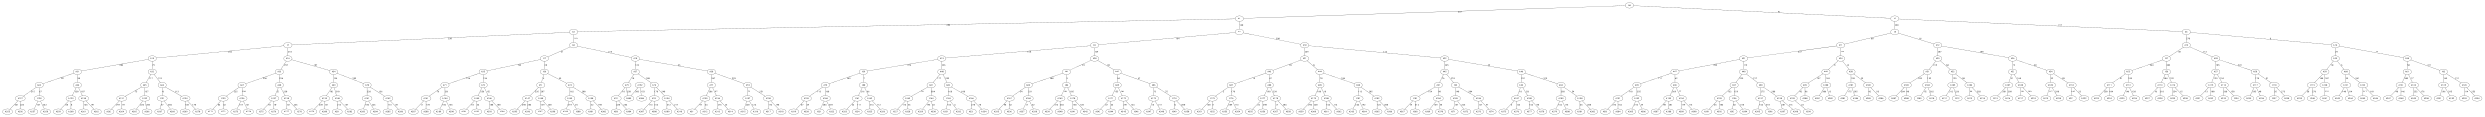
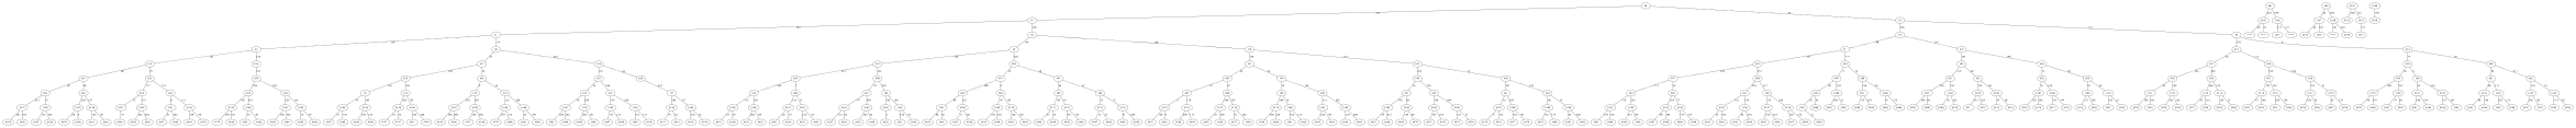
  graph {
    fontname="Roboto Mono"
    node [fontname="Roboto Mono"]
    edge [fontname="Roboto Mono"]
    A0
    A1
    A2
    A3
    A4
    A5
    A6
    A7
    A8
    A9
    A10
    A11
    A12
    A13
    A14
    A15
    A16
    A17
    A18
    A19
    A20
    A21
    A22
    A23
    A24
    A25
    A26
    A27
    A28
    A29
    A30
    A31
    A32
-   A33
    A34
    A35
    A36
    A37
    A38
    A39
    A40
    A41
    A42
    A43
    A44
    A45
    A46
    A47
    A48
    A49
    A50
    A51
    A52
    A53
    A54
    A55
    A56
    A57
    A58
    A59
    A60
    A61
    A62
    A63
    A64
    A65
    A66
    A67
    A68
    A69
    A70
    A71
    A72
    A73
    A74
    A75
    A76
    A77
-   A78
    A79
    A80
    A81
    A82
    A83
    A84
    A85
    A86
    A87
    A88
    A89
    A90
    A91
    A92
    A93
    A94
    A95
    A96
    A97
    A98
    A99
    A100
    A101
    A102
    A103
    A104
    A105
    A106
    A107
    A108
    A109
    A110
    A111
    A112
    A113
    A114
    A115
    A116
    A117
    A118
    A119
    A120
    A121
    A122
    A123
    A124
    A125
    A126
    A127
    A128
    A129
    A130
    A131
    A132
    A133
    A134
    A135
    A136
    A137
    A138
    A139
    A140
    A141
    A142
    A143
    A144
    A145
    A146
    A147
    A148
    A149
    A150
    A151
    A152
    A153
    A154
    A155
    A156
    A157
    A158
    A159
    A160
    A161
    A162
    A163
    A164
    A165
    A166
    A167
    A168
    A169
    A170
    A171
    A172
    A173
    A174
    A175
    A176
    A177
    A178
    A179
    A180
    A181
    A182
    A183
    A184
    A185
    A186
    A187
    A188
    A189
    A190
    A191
    A192
    A193
    A194
    A195
    A196
    A197
    A198
    A199
    A200
    A201
    A202
    A203
    A204
    A205
    A206
    A207
    A208
    A209
    A210
    A211
    A212
    A213
    A214
    A215
    A216
    A217
    A218
    A219
    A220
    A221
    A222
    A223
    A224
    A225
    A226
    A227
    A228
    A229
    A230
    A231
    A232
    A233
    A234
    A235
    A236
    A237
    A238
    A239
    A240
    A241
+   A242
    A243
    A244
    A245
    A246
    A247
    A248
    A249
    A250
    A251
    A252
    A253
    A254
    A255
    A256
    A257
    A258
    A259
    A260
    A261
    A262
-   A263
    A264
    A265
    A266
    A267
    A268
    A269
    A270
    A271
    A272
    A273
    A274
    A275
    A276
    A277
    A278
    A279
    A280
    A281
    A282
    A283
    A284
    A285
    A286
    A287
    A288
    A289
    A290
    A291
    A292
    A293
    A294
    A295
    A296
    A297
    A298
    A299
    A300
    A301
    A302
    A303
    A304
    A305
    A306
    A307
    A308
    A309
    A310
    A311
    A312
    A313
    A314
    A315
    A316
    A317
    A318
    A319
    A320
    A321
    A322
    A323
    A324
    A325
    A326
    A327
    A328
    A329
    A330
-   A331
    A332
    A333
    A334
    A335
    A336
    A337
    A338
    A339
    A340
    A341
    A342
    A343
    A344
    A345
    A346
    A347
    A348
    A349
    A350
    A351
    A352
    A353
    A354
    A355
    A356
    A357
    A358
    A359
    A360
    A361
    A362
    A363
    A364
    A365
    A366
    A367
    A368
    A369
    A370
    A371
    A372
    A373
    A374
    A375
    A376
    A377
    A378
    A379
    A380
    A381
    A382
    A383
    A384
    A385
    A386
    A387
    A388
    A389
    A390
    A391
    A392
    A393
    A394
    A395
    A396
    A397
    A398
    A399
    A0 -- A1 [label=237]
    A0 -- A2 [label=93]
    A1 -- A3 [label=252]
    A1 -- A4 [label=140]
    A2 -- A5 [label=298]
    A2 -- A6 [label=317]
    A3 -- A7 [label=230]
    A3 -- A8 [label=219]
    A4 -- A9 [label=164]
    A4 -- A10 [label=290]
    A5 -- A11 [label=88]
    A5 -- A12 [label=161]
    A6 -- A13 [label=270]
    A6 -- A14 [label=8]
    A7 -- A15 [label=252]
    A7 -- A16 [label=218]
    A8 -- A17 [label=61]
    A8 -- A18 [label=215]
    A9 -- A19 [label=158]
    A9 -- A20 [label=269]
    A10 -- A21 [label=269]
    A10 -- A22 [label=113]
    A11 -- A23 [label=237]
    A11 -- A24 [label=274]
    A12 -- A25 [label=207]
    A12 -- A26 [label=190]
    A13 -- A27 [label=251]
    A13 -- A28 [label=113]
    A14 -- A29 [label=29]
    A14 -- A30 [label=92]
    A15 -- A31 [label=283]
    A15 -- A32 [label=75]
-   A16 -- A33 [label=297]
    A16 -- A34 [label=187]
    A17 -- A35 [label=299]
    A17 -- A36 [label=28]
    A18 -- A37 [label=123]
    A18 -- A38 [label=46]
    A19 -- A39 [label=214]
    A19 -- A40 [label=226]
    A20 -- A41 [label=23]
    A20 -- A42 [label=38]
    A21 -- A43 [label=99]
    A21 -- A44 [label=63]
    A22 -- A45 [label=265]
    A22 -- A46 [label=69]
    A23 -- A47 [label=229]
    A23 -- A48 [label=219]
    A24 -- A49 [label=61]
    A24 -- A50 [label=66]
    A25 -- A51 [label=315]
    A25 -- A52 [label=60]
    A26 -- A53 [label=72]
    A26 -- A54 [label=40]
    A27 -- A55 [label=264]
    A27 -- A56 [label=302]
    A28 -- A57 [label=185]
    A28 -- A58 [label=222]
    A29 -- A59 [label=163]
    A29 -- A60 [label=6]
    A30 -- A61 [label=50]
    A30 -- A62 [label=311]
    A31 -- A63 [label=321]
    A31 -- A64 [label=30]
    A32 -- A65 [label=117]
    A32 -- A66 [label=174]
-   A33 -- A67 [label=236]
-   A33 -- A68 [label=236]
    A34 -- A69 [label=234]
    A34 -- A70 [label=253]
    A35 -- A71 [label=136]
    A35 -- A72 [label=196]
    A36 -- A73 [label=5]
    A36 -- A74 [label=45]
    A37 -- A75 [label=18]
    A37 -- A76 [label=100]
    A38 -- A77 [label=267]
-   A38 -- A78 [label=225]
    A39 -- A79 [label=265]
    A39 -- A80 [label=7]
    A40 -- A81 [label=177]
    A40 -- A82 [label=293]
    A41 -- A83 [label=208]
    A41 -- A84 [label=3]
    A42 -- A85 [label=54]
    A42 -- A86 [label=67]
    A43 -- A87 [label=15]
    A43 -- A88 [label=47]
    A44 -- A89 [label=78]
    A44 -- A90 [label=186]
    A45 -- A91 [label=76]
    A45 -- A92 [label=278]
    A46 -- A93 [label=231]
    A46 -- A94 [label=319]
    A47 -- A95 [label=111]
    A47 -- A96 [label=62]
    A48 -- A97 [label=225]
    A48 -- A98 [label=217]
    A49 -- A99 [label=197]
    A49 -- A100 [label=169]
    A50 -- A101 [label=198]
    A50 -- A102 [label=29]
    A51 -- A103 [label=253]
    A51 -- A104 [label=192]
    A52 -- A105 [label=125]
    A52 -- A106 [label=50]
    A53 -- A107 [label=31]
    A53 -- A108 [label=160]
    A54 -- A109 [label=32]
    A54 -- A110 [label=85]
    A55 -- A111 [label=93]
    A55 -- A112 [label=189]
    A56 -- A113 [label=204]
    A56 -- A114 [label=192]
    A57 -- A115 [label=129]
    A57 -- A116 [label=134]
    A58 -- A117 [label=170]
    A58 -- A118 [label=91]
    A59 -- A119 [label=108]
    A59 -- A120 [label=107]
    A60 -- A121 [label=39]
    A60 -- A122 [label=261]
    A61 -- A123 [label=303]
    A61 -- A124 [label=171]
    A62 -- A125 [label=169]
    A62 -- A126 [label=211]
    A63 -- A127 [label=215]
    A63 -- A128 [label=67]
    A64 -- A129 [label=320]
    A64 -- A130 [label=187]
    A65 -- A131 [label=75]
    A65 -- A132 [label=137]
    A66 -- A133 [label=43]
    A66 -- A134 [label=113]
    A67 -- A135 [label=225]
    A67 -- A136 [label=299]
    A68 -- A137 [label=53]
    A68 -- A138 [label=230]
    A69 -- A139 [label=103]
    A69 -- A140 [label=310]
    A70 -- A141 [label=228]
    A70 -- A142 [label=136]
    A71 -- A143 [label=76]
    A71 -- A144 [label=203]
    A72 -- A145 [label=256]
    A72 -- A146 [label=153]
    A73 -- A147 [label=235]
    A73 -- A148 [label=207]
    A74 -- A149 [label=162]
    A74 -- A150 [label=200]
    A75 -- A151 [label=18]
-   A75 -- A305 [label=250]
+   A75 -- A152 [label=250]
    A76 -- A153 [label=178]
    A76 -- A154 [label=248]
    A77 -- A155 [label=286]
    A77 -- A156 [label=97]
-   A78 -- A157 [label=72]
-   A78 -- A158 [label=251]
    A79 -- A159 [label=113]
    A79 -- A160 [label=168]
    A80 -- A161 [label=216]
    A80 -- A162 [label=66]
    A81 -- A163 [label=74]
    A81 -- A164 [label=304]
    A82 -- A165 [label=168]
    A82 -- A166 [label=108]
    A83 -- A167 [label=54]
    A83 -- A168 [label=231]
    A84 -- A169 [label=191]
    A84 -- A170 [label=185]
    A85 -- A171 [label=155]
    A85 -- A172 [label=241]
    A86 -- A173 [label=73]
    A86 -- A174 [label=75]
    A87 -- A175 [label=2]
    A87 -- A176 [label=170]
    A88 -- A177 [label=298]
    A88 -- A178 [label=239]
    A89 -- A179 [label=180]
    A89 -- A180 [label=18]
    A90 -- A181 [label=113]
    A90 -- A182 [label=205]
    A91 -- A183 [label=154]
    A91 -- A184 [label=90]
    A92 -- A185 [label=148]
    A92 -- A186 [label=204]
    A93 -- A187 [label=18]
    A93 -- A188 [label=283]
    A94 -- A189 [label=203]
    A94 -- A190 [label=54]
    A95 -- A191 [label=118]
    A95 -- A192 [label=255]
    A96 -- A193 [label=269]
    A96 -- A194 [label=77]
    A97 -- A195 [label=132]
    A97 -- A196 [label=159]
    A98 -- A197 [label=275]
    A98 -- A198 [label=288]
    A99 -- A199 [label=42]
    A99 -- A200 [label=96]
    A100 -- A201 [label=306]
    A100 -- A202 [label=13]
    A101 -- A203 [label=175]
    A101 -- A204 [label=295]
    A102 -- A205 [label=42]
    A102 -- A206 [label=213]
    A103 -- A207 [label=284]
    A103 -- A208 [label=48]
    A104 -- A209 [label=153]
    A104 -- A210 [label=262]
    A105 -- A211 [label=312]
    A105 -- A212 [label=226]
    A106 -- A213 [label=99]
    A106 -- A214 [label=283]
    A107 -- A215 [label=201]
    A107 -- A216 [label=289]
    A108 -- A217 [label=291]
    A108 -- A218 [label=299]
    A109 -- A219 [label=217]
    A109 -- A220 [label=298]
    A110 -- A221 [label=142]
    A110 -- A222 [label=23]
    A111 -- A223 [label=250]
    A111 -- A224 [label=104]
    A112 -- A225 [label=246]
    A112 -- A226 [label=128]
    A113 -- A227 [label=96]
    A113 -- A228 [label=218]
    A114 -- A229 [label=254]
    A114 -- A230 [label=15]
    A115 -- A231 [label=13]
    A115 -- A232 [label=100]
    A116 -- A233 [label=268]
    A116 -- A234 [label=158]
    A117 -- A235 [label=295]
    A117 -- A236 [label=40]
    A118 -- A237 [label=35]
    A118 -- A238 [label=273]
    A119 -- A239 [label=58]
    A119 -- A240 [label=276]
    A120 -- A241 [label=222]
+   A120 -- A242 [label=84]
    A121 -- A243 [label=140]
    A121 -- A244 [label=314]
    A122 -- A245 [label=217]
    A122 -- A246 [label=101]
    A123 -- A247 [label=48]
    A123 -- A248 [label=146]
    A124 -- A249 [label=252]
    A124 -- A250 [label=176]
    A125 -- A251 [label=296]
    A125 -- A252 [label=295]
    A126 -- A253 [label=114]
    A126 -- A254 [label=253]
    A127 -- A255 [label=331]
    A127 -- A256 [label=223]
    A128 -- A257 [label=167]
    A128 -- A258 [label=262]
    A129 -- A259 [label=60]
    A129 -- A260 [label=8]
    A130 -- A261 [label=145]
    A130 -- A262 [label=191]
-   A131 -- A263 [label=297]
    A131 -- A264 [label=171]
    A132 -- A265 [label=226]
    A132 -- A266 [label=203]
    A133 -- A267 [label=57]
    A133 -- A268 [label=204]
    A134 -- A269 [label=130]
    A134 -- A270 [label=170]
    A135 -- A271 [label=84]
    A135 -- A272 [label=32]
    A136 -- A273 [label=317]
    A136 -- A274 [label=121]
    A137 -- A275 [label=93]
    A137 -- A276 [label=101]
    A138 -- A277 [label=221]
    A138 -- A278 [label=236]
    A139 -- A279 [label=249]
    A139 -- A280 [label=231]
    A140 -- A281 [label=213]
    A140 -- A282 [label=157]
    A141 -- A283 [label=106]
    A141 -- A284 [label=226]
    A142 -- A285 [label=151]
    A142 -- A286 [label=49]
    A143 -- A287 [label=61]
    A143 -- A288 [label=170]
    A144 -- A289 [label=102]
    A144 -- A290 [label=155]
    A145 -- A291 [label=18]
    A145 -- A292 [label=34]
    A146 -- A293 [label=188]
    A146 -- A294 [label=280]
    A147 -- A295 [label=298]
    A147 -- A296 [label=286]
    A148 -- A297 [label=139]
    A148 -- A298 [label=260]
    A149 -- A299 [label=297]
    A149 -- A300 [label=213]
    A150 -- A301 [label=32]
    A150 -- A302 [label=190]
    A151 -- A303 [label=220]
    A151 -- A304 [label=254]
    A152 -- A305 [label=303]
    A152 -- A306 [label=153]
    A153 -- A307 [label=113]
    A153 -- A308 [label=314]
    A154 -- A309 [label=312]
    A154 -- A310 [label=217]
    A155 -- A311 [label=97]
    A155 -- A312 [label=34]
    A156 -- A313 [label=275]
    A156 -- A314 [label=25]
    A157 -- A315 [label=220]
    A157 -- A316 [label=124]
-   A158 -- A317 [label=172]
+   A316 -- A317 [label=172]
    A158 -- A318 [label=198]
    A159 -- A319 [label=67]
    A159 -- A320 [label=49]
    A160 -- A321 [label=204]
    A160 -- A322 [label=269]
    A161 -- A323 [label=62]
    A161 -- A324 [label=111]
    A162 -- A325 [label=314]
    A162 -- A326 [label=112]
    A163 -- A327 [label=116]
    A163 -- A328 [label=56]
    A164 -- A329 [label=295]
    A164 -- A330 [label=33]
-   A165 -- A331 [label=166]
    A165 -- A332 [label=4]
    A166 -- A333 [label=278]
    A166 -- A334 [label=78]
    A167 -- A335 [label=98]
    A167 -- A336 [label=52]
    A168 -- A337 [label=67]
    A168 -- A338 [label=321]
    A169 -- A339 [label=313]
    A169 -- A340 [label=265]
    A170 -- A341 [label=158]
    A170 -- A342 [label=128]
    A171 -- A343 [label=47]
    A171 -- A344 [label=43]
    A172 -- A345 [label=291]
    A172 -- A346 [label=124]
    A173 -- A347 [label=15]
    A173 -- A348 [label=211]
    A174 -- A349 [label=53]
    A174 -- A350 [label=200]
    A175 -- A351 [label=160]
    A175 -- A352 [label=73]
    A176 -- A353 [label=289]
    A176 -- A354 [label=113]
    A177 -- A355 [label=22]
    A177 -- A356 [label=290]
    A178 -- A357 [label=67]
    A178 -- A358 [label=204]
    A179 -- A359 [label=296]
    A179 -- A360 [label=220]
    A180 -- A361 [label=154]
    A180 -- A362 [label=214]
    A181 -- A363 [label=244]
    A181 -- A364 [label=192]
    A182 -- A365 [label=125]
    A182 -- A366 [label=208]
    A183 -- A367 [label=59]
    A183 -- A368 [label=312]
    A184 -- A369 [label=169]
    A184 -- A370 [label=80]
    A185 -- A371 [label=257]
    A185 -- A372 [label=225]
    A186 -- A373 [label=127]
    A186 -- A374 [label=97]
    A187 -- A375 [label=3]
    A187 -- A376 [label=123]
    A188 -- A377 [label=154]
    A188 -- A378 [label=90]
    A189 -- A379 [label=162]
    A189 -- A380 [label=175]
    A190 -- A381 [label=45]
    A190 -- A382 [label=288]
    A191 -- A383 [label=273]
    A191 -- A384 [label=154]
    A192 -- A385 [label=216]
    A192 -- A386 [label=89]
    A193 -- A387 [label=90]
    A193 -- A388 [label=203]
    A194 -- A389 [label=179]
    A194 -- A390 [label=215]
    A195 -- A391 [label=25]
    A195 -- A392 [label=103]
    A196 -- A393 [label=82]
    A196 -- A394 [label=310]
    A197 -- A395 [label=154]
    A197 -- A396 [label=310]
    A198 -- A397 [label=281]
    A198 -- A398 [label=216]
    A199 -- A399 [label=23]
  }
